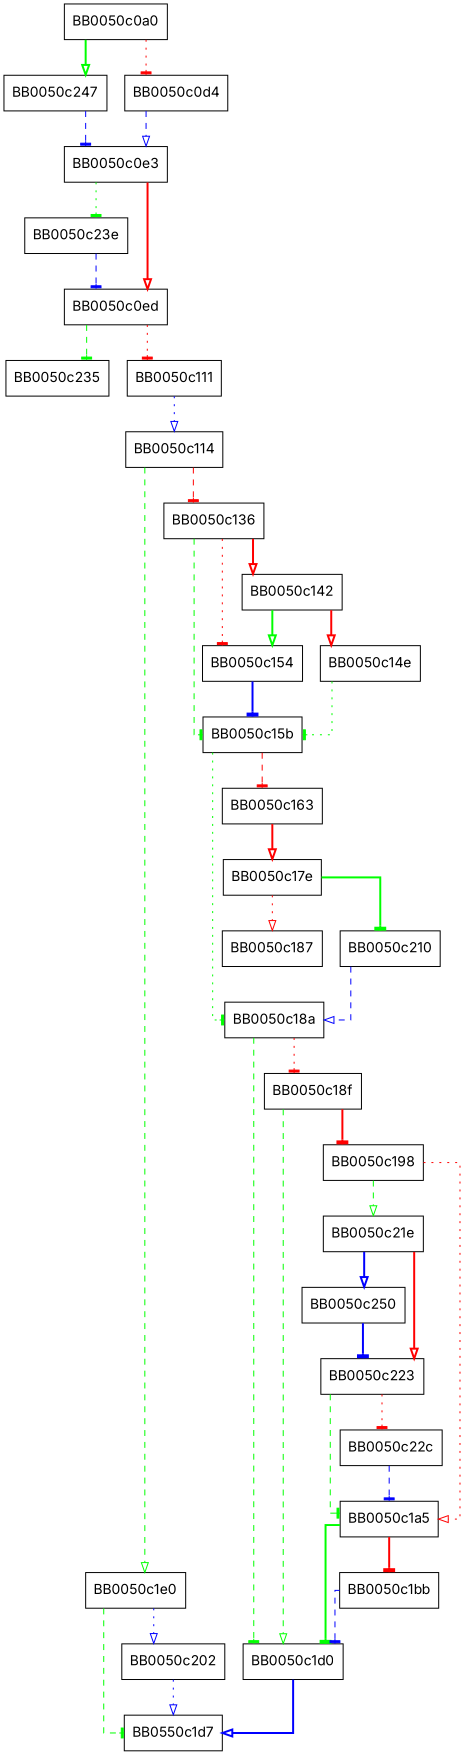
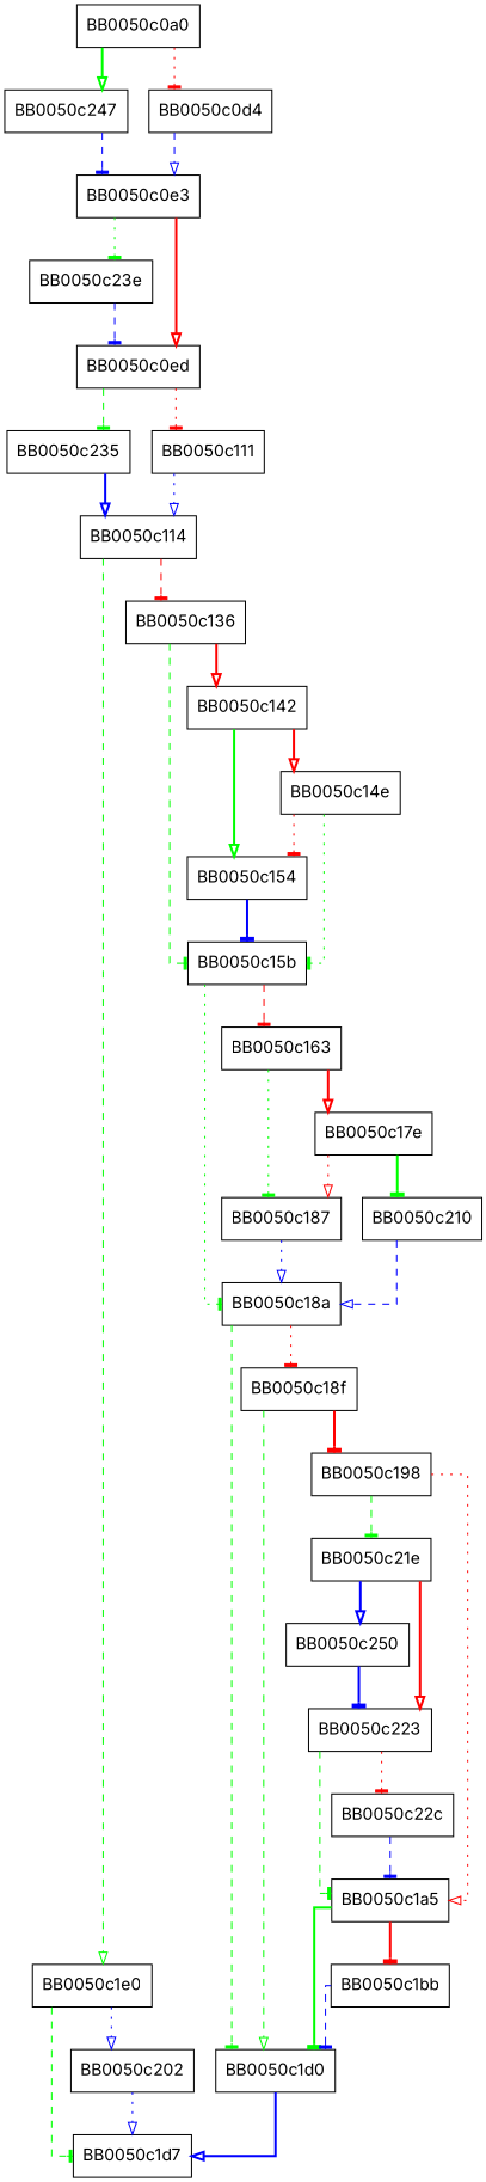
  digraph {
    fontname=Inter
    splines=ortho
    node [fontname=Inter shape=box]
    edge [arrowhead=tee color=green fontname=Inter style=bold]
    BB0050c0a0
    BB0050c247
    BB0050c0d4
    BB0050c0e3
    BB0050c23e
    BB0050c0ed
    BB0050c235
    BB0050c111
    BB0050c114
    BB0050c1e0
    BB0050c136
-   BB0050c1d7 [label=BB0550c1d7]
+   BB0050c1d7
    BB0050c202
    BB0050c15b
    BB0050c142
    BB0050c18a
    BB0050c163
    BB0050c154
    BB0050c14e
    BB0050c1d0
    BB0050c18f
    BB0050c187
    BB0050c17e
    BB0050c198
    BB0050c210
    BB0050c21e
    BB0050c1a5
    BB0050c250
    BB0050c223
    BB0050c1bb
    BB0050c22c
    BB0050c0a0 -> BB0050c247 [arrowhead=onormal]
    BB0050c0a0 -> BB0050c0d4 [color=red style=dotted]
    BB0050c247 -> BB0050c0e3 [color=blue style=dashed]
    BB0050c0d4 -> BB0050c0e3 [arrowhead=onormal color=blue style=dashed]
    BB0050c0e3 -> BB0050c23e [style=dotted]
    BB0050c0e3 -> BB0050c0ed [arrowhead=onormal color=red]
    BB0050c23e -> BB0050c0ed [color=blue style=dashed]
    BB0050c0ed -> BB0050c235 [style=dashed]
    BB0050c0ed -> BB0050c111 [color=red style=dotted]
+   BB0050c235 -> BB0050c114 [arrowhead=onormal color=blue]
    BB0050c111 -> BB0050c114 [arrowhead=onormal color=blue style=dotted]
    BB0050c114 -> BB0050c1e0 [arrowhead=onormal style=dashed]
    BB0050c114 -> BB0050c136 [color=red style=dashed]
    BB0050c1e0 -> BB0050c1d7 [style=dashed]
    BB0050c1e0 -> BB0050c202 [arrowhead=onormal color=blue style=dotted]
    BB0050c136 -> BB0050c15b [style=dashed]
    BB0050c136 -> BB0050c142 [arrowhead=onormal color=red]
    BB0050c202 -> BB0050c1d7 [arrowhead=onormal color=blue style=dotted]
    BB0050c15b -> BB0050c18a [style=dotted]
    BB0050c15b -> BB0050c163 [color=red style=dashed]
    BB0050c142 -> BB0050c154 [arrowhead=onormal]
    BB0050c142 -> BB0050c14e [arrowhead=onormal color=red]
    BB0050c18a -> BB0050c1d0 [style=dashed]
    BB0050c18a -> BB0050c18f [color=red style=dotted]
+   BB0050c163 -> BB0050c187 [style=dotted]
    BB0050c163 -> BB0050c17e [arrowhead=onormal color=red]
    BB0050c154 -> BB0050c15b [color=blue]
    BB0050c14e -> BB0050c15b [style=dotted]
-   BB0050c136 -> BB0050c154 [color=red style=dotted]
+   BB0050c14e -> BB0050c154 [color=red style=dotted]
    BB0050c1d0 -> BB0050c1d7 [arrowhead=onormal color=blue]
    BB0050c18f -> BB0050c1d0 [arrowhead=onormal style=dashed]
    BB0050c18f -> BB0050c198 [color=red]
+   BB0050c187 -> BB0050c18a [arrowhead=onormal color=blue style=dotted]
    BB0050c17e -> BB0050c187 [arrowhead=onormal color=red style=dotted]
    BB0050c17e -> BB0050c210
-   BB0050c198 -> BB0050c21e [arrowhead=onormal style=dashed]
+   BB0050c198 -> BB0050c21e [style=dashed]
    BB0050c198 -> BB0050c1a5 [arrowhead=onormal color=red style=dotted]
    BB0050c210 -> BB0050c18a [arrowhead=onormal color=blue style=dashed]
    BB0050c21e -> BB0050c250 [arrowhead=onormal color=blue]
    BB0050c21e -> BB0050c223 [arrowhead=onormal color=red]
    BB0050c1a5 -> BB0050c1d0
    BB0050c1a5 -> BB0050c1bb [color=red]
    BB0050c250 -> BB0050c223 [color=blue]
    BB0050c223 -> BB0050c1a5 [style=dashed]
    BB0050c223 -> BB0050c22c [color=red style=dotted]
    BB0050c1bb -> BB0050c1d0 [color=blue style=dashed]
    BB0050c22c -> BB0050c1a5 [color=blue style=dashed]
  }
